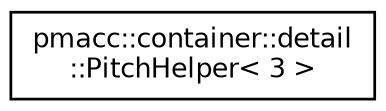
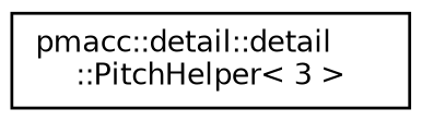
  digraph {
    rankdir=LR
    fontname="DejaVu Sans"
-   n1 [color=black fillcolor=white fontname="DejaVu Sans" fontsize=10 height=0.2 label="pmacc::container::detail\l::PitchHelper\< 3 \>" shape=record style=filled width=0.4]
+   n1 [color=black fillcolor=white fontname="DejaVu Sans" fontsize=10 height=0.2 label="pmacc::detail::detail\l::PitchHelper\< 3 \>" shape=record style=filled width=0.4]
  }
